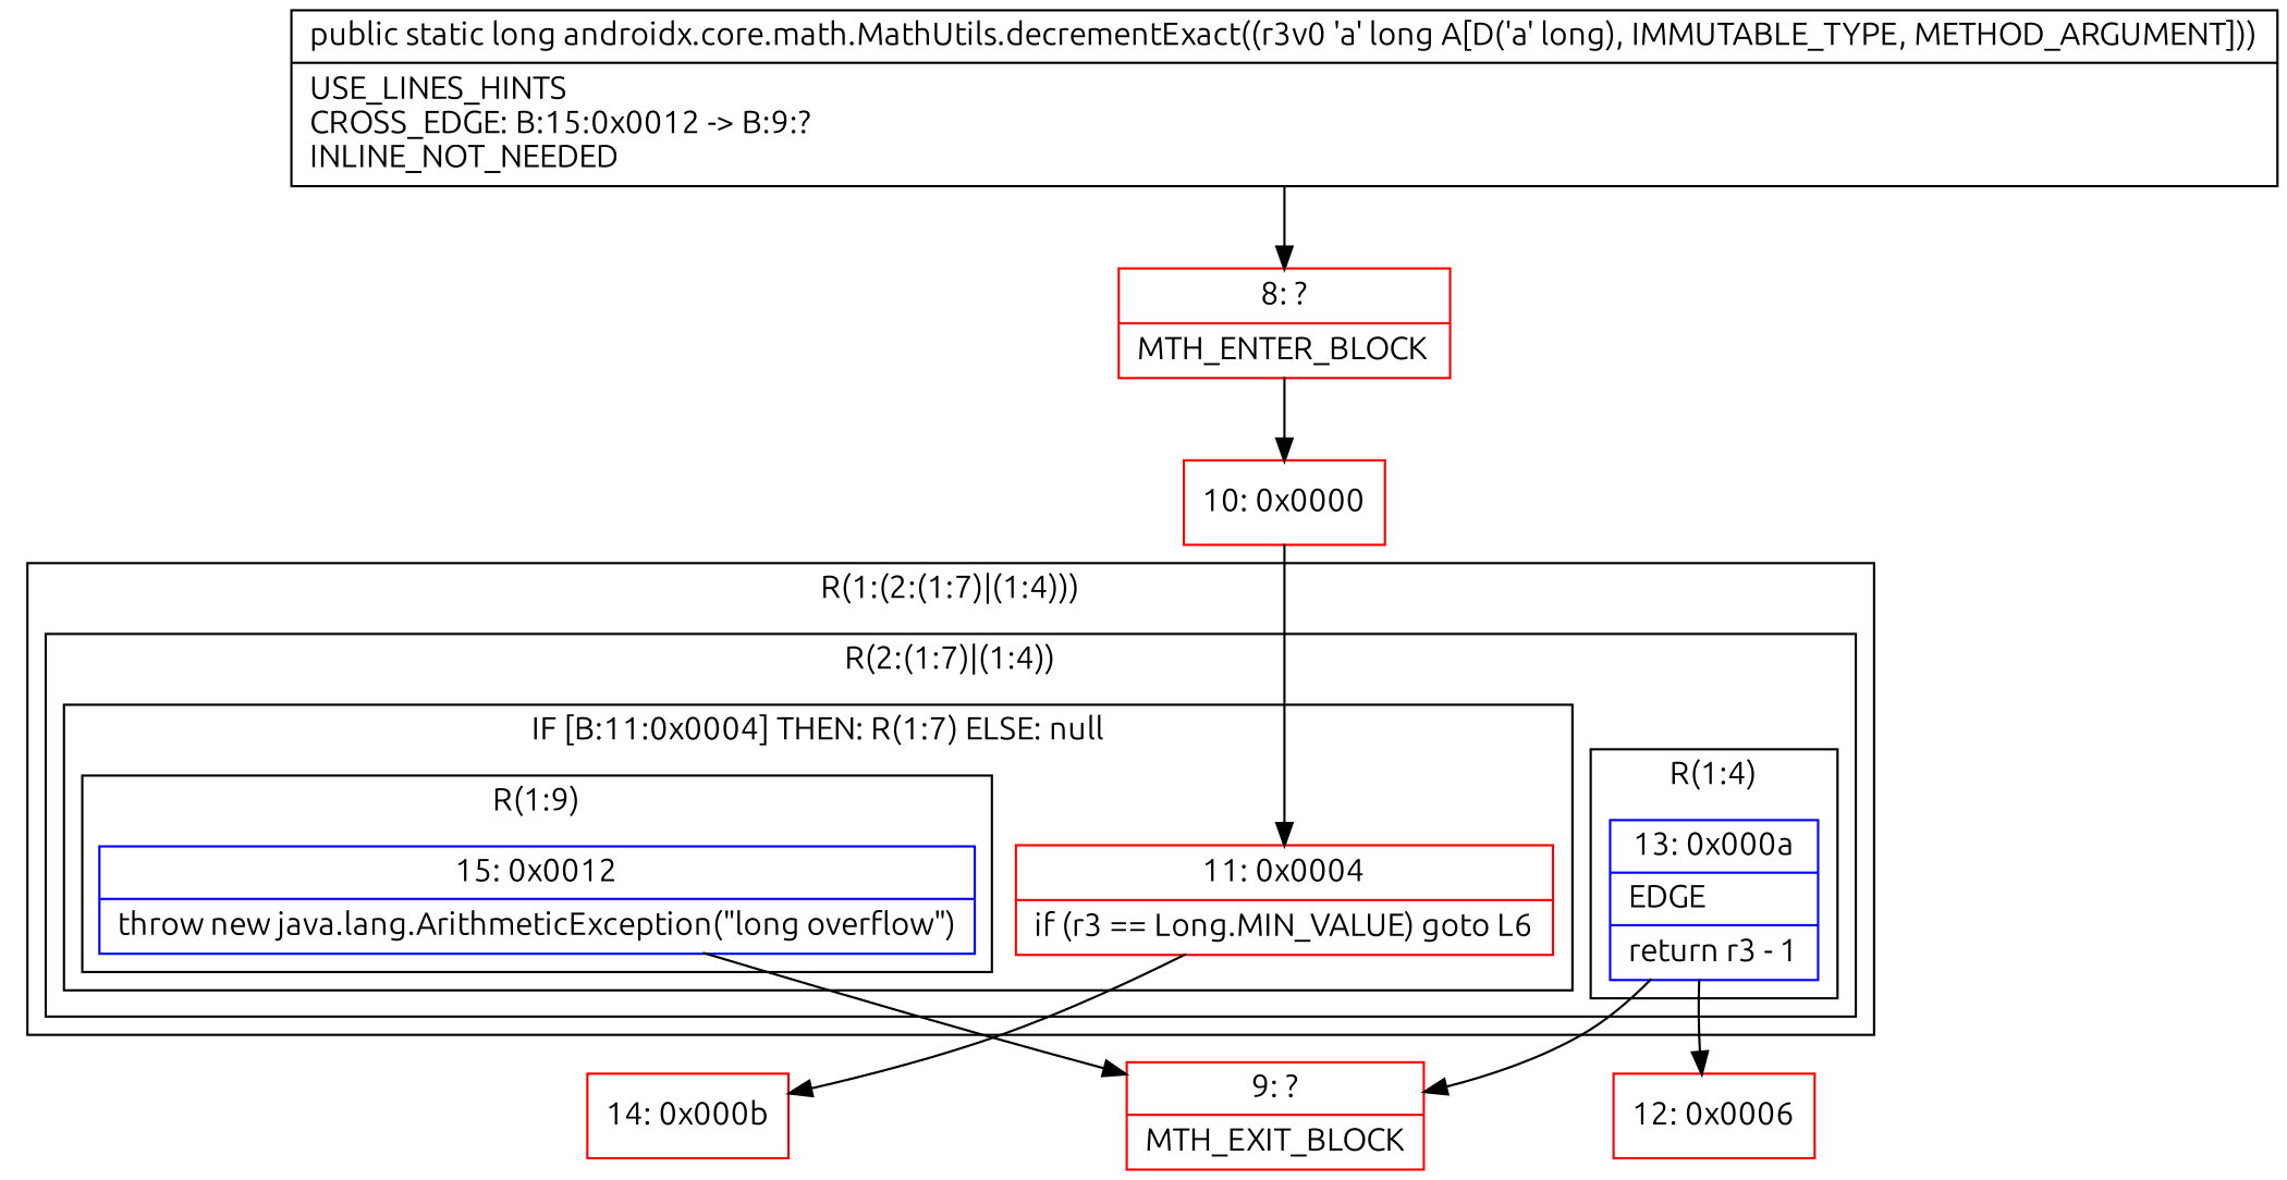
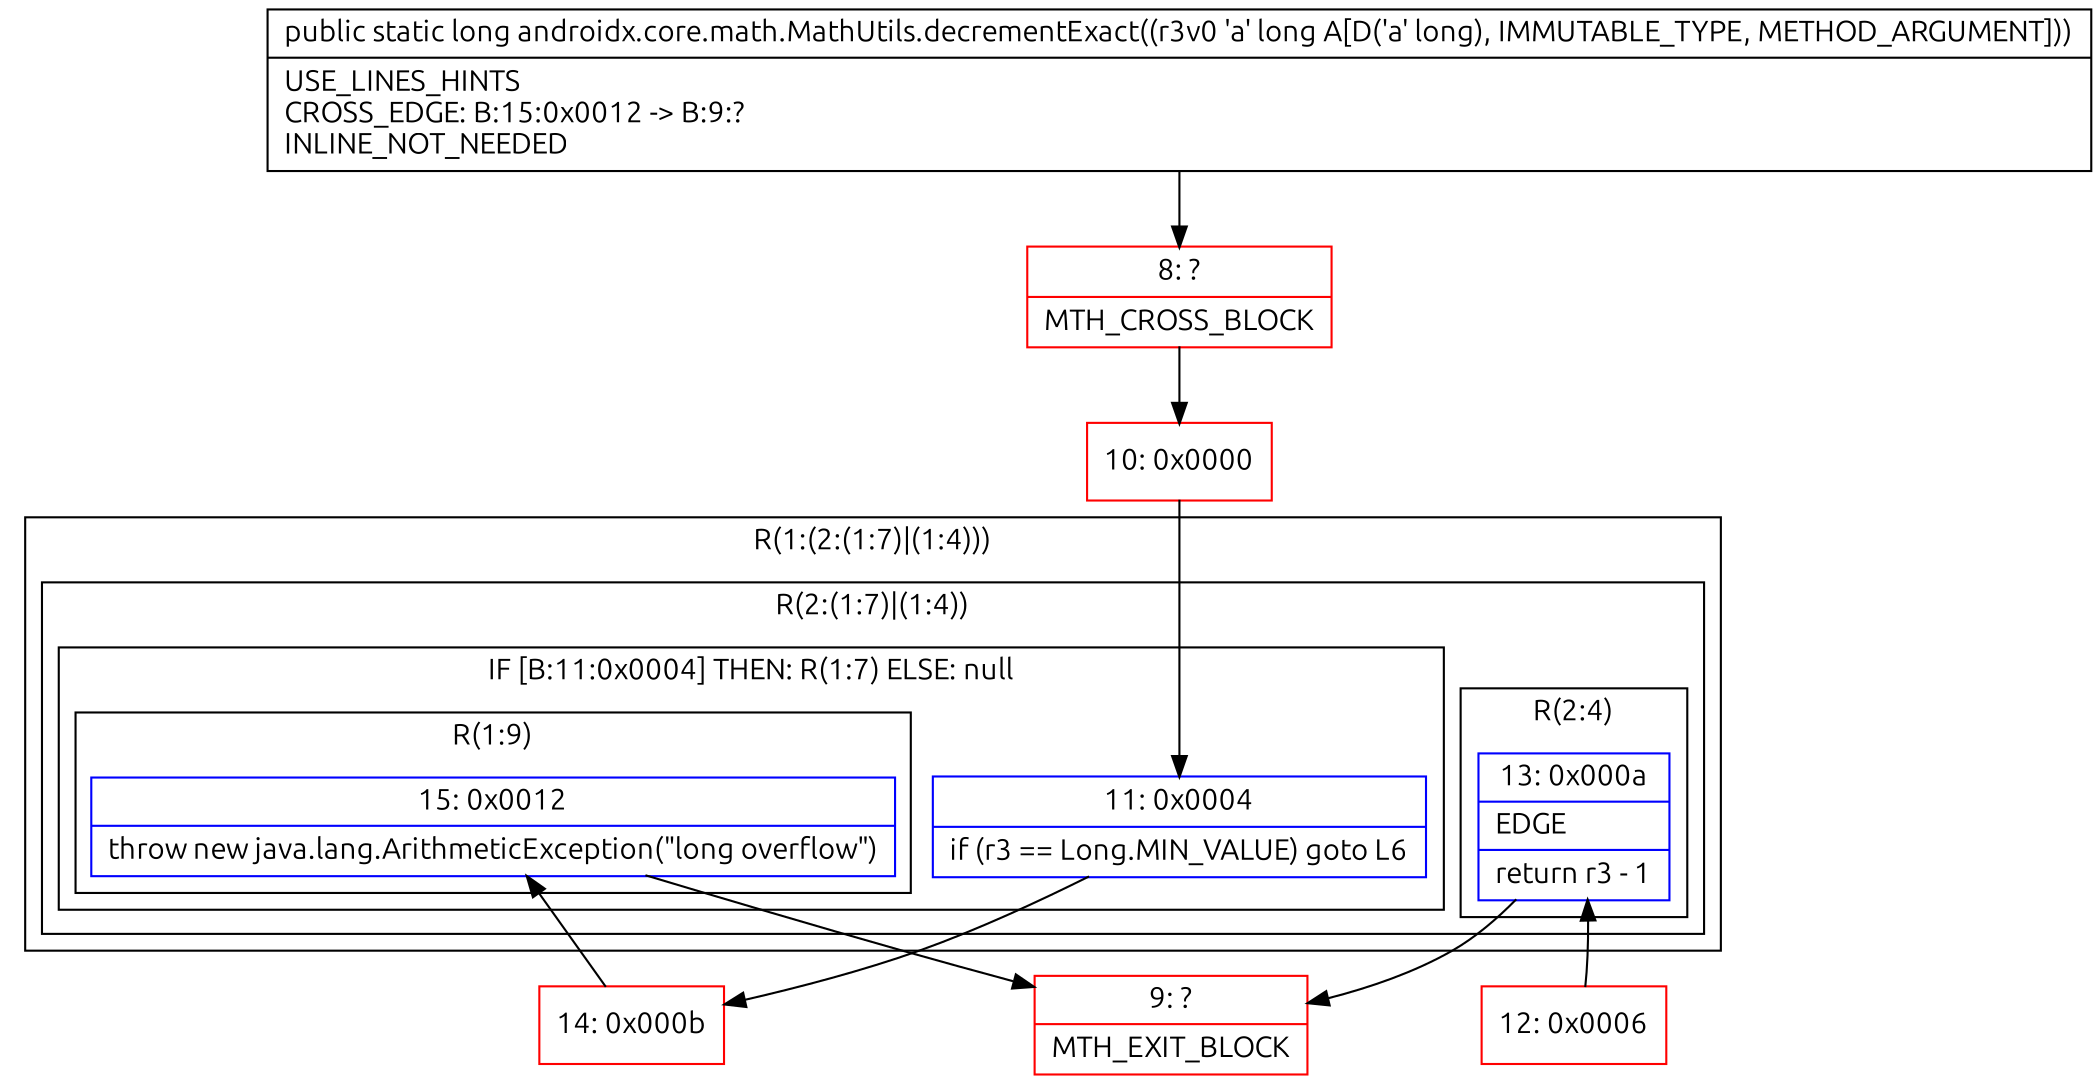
  digraph {
    fontname=Ubuntu
    node [color=red fontname=Ubuntu shape=record]
    edge [fontname=Ubuntu]
    n1 [color=blue label="{15\:\ 0x0012|throw new java.lang.ArithmeticException(\"long overflow\")\l}"]
-   n2 [label="{11\:\ 0x0004|if (r3 == Long.MIN_VALUE) goto L6\l}"]
+   n2 [color=blue label="{11\:\ 0x0004|if (r3 == Long.MIN_VALUE) goto L6\l}"]
    n3 [color=blue label="{13\:\ 0x000a|EDGE\l|return r3 \- 1\l}"]
    n4 [label="{9\:\ ?|MTH_EXIT_BLOCK\l}"]
    n5 [label="{14\:\ 0x000b}"]
    n6 [label="{12\:\ 0x0006}"]
-   n7 [label="{8\:\ ?|MTH_ENTER_BLOCK\l}"]
+   n7 [label="{8\:\ ?|MTH_CROSS_BLOCK\l}"]
    n8 [label="{10\:\ 0x0000}"]
    n9 [label="{public static long androidx.core.math.MathUtils.decrementExact((r3v0 'a' long A[D('a' long), IMMUTABLE_TYPE, METHOD_ARGUMENT]))  | USE_LINES_HINTS\lCROSS_EDGE: B:15:0x0012 \-\> B:9:?\lINLINE_NOT_NEEDED\l}" color=""]
    subgraph cluster_1 {
      label="R(1:(2:(1:7)|(1:4)))"
      subgraph cluster_2 {
        label="R(2:(1:7)|(1:4))"
        subgraph cluster_3 {
          label="IF [B:11:0x0004] THEN: R(1:7) ELSE: null"
          n2
          subgraph cluster_4 {
            label="R(1:9)"
            n1
          }
        }
        subgraph cluster_5 {
-         label="R(1:4)"
+         label="R(2:4)"
          n3
        }
      }
    }
    n1 -> n4
    n2 -> n5
    n3 -> n4
-   n3 -> n6
+   n5 -> n1
+   n6 -> n3
    n7 -> n8
    n8 -> n2
    n9 -> n7
  }
